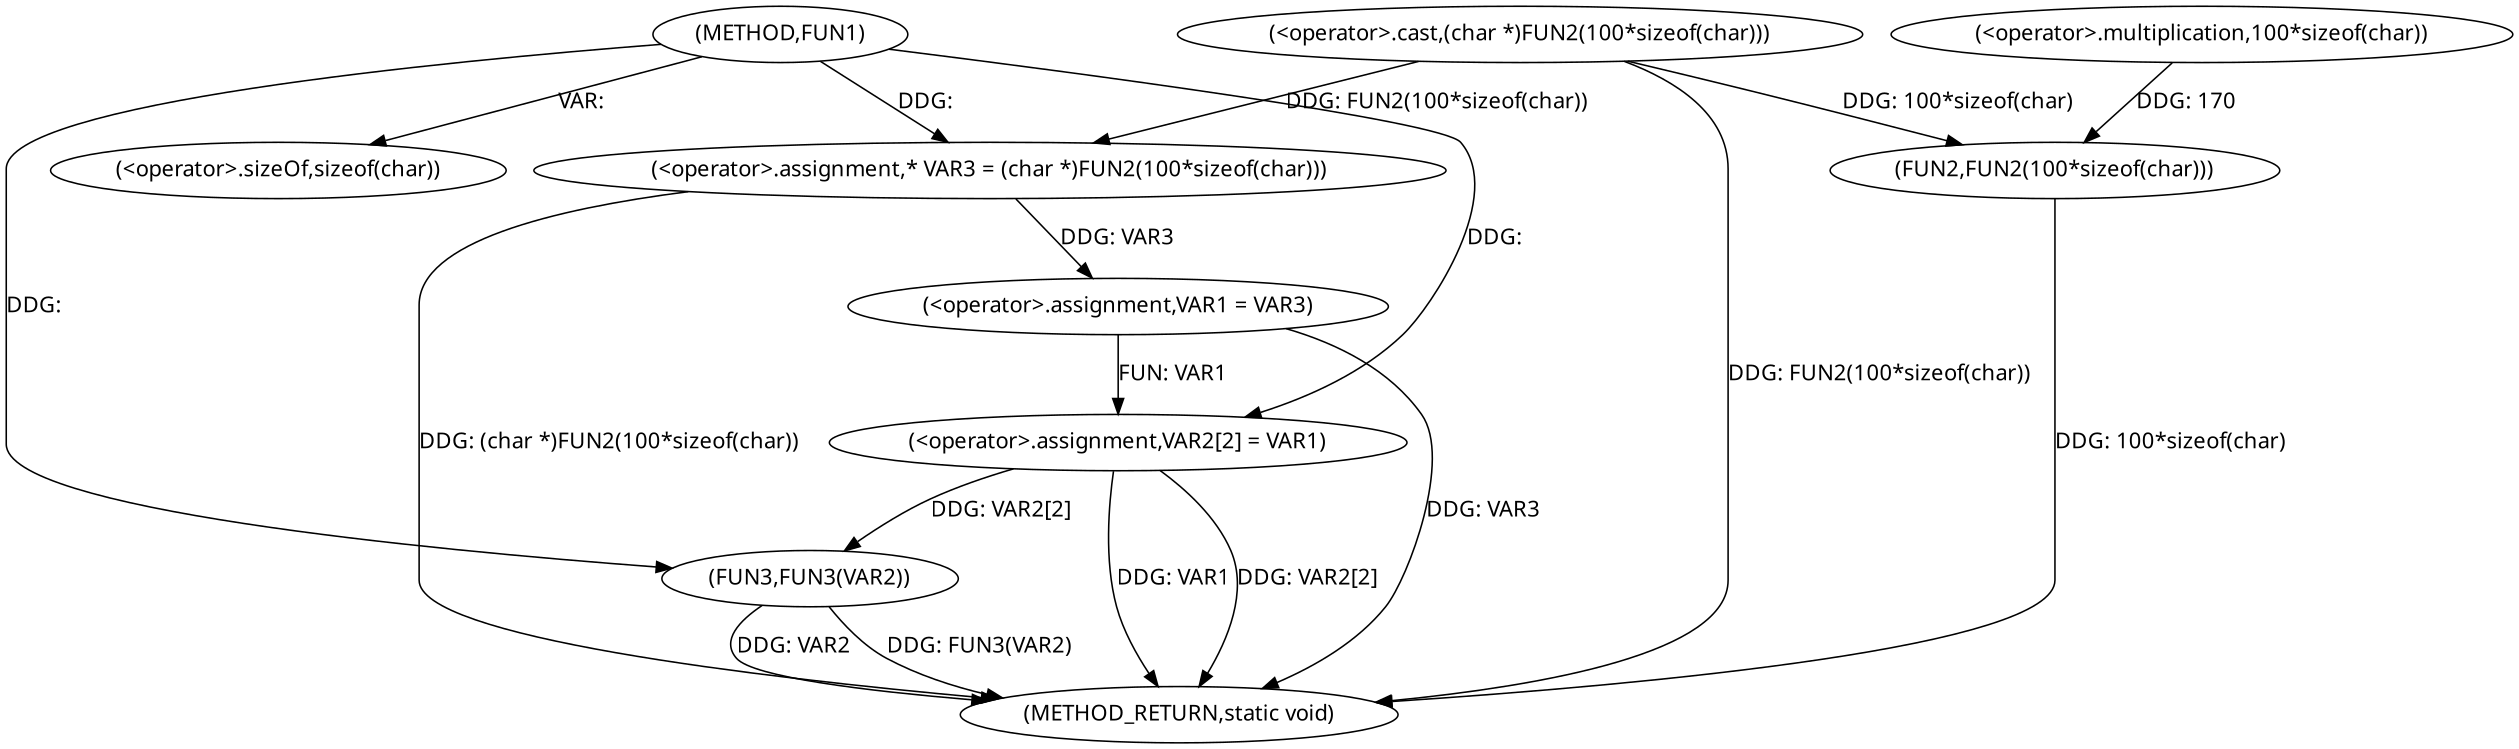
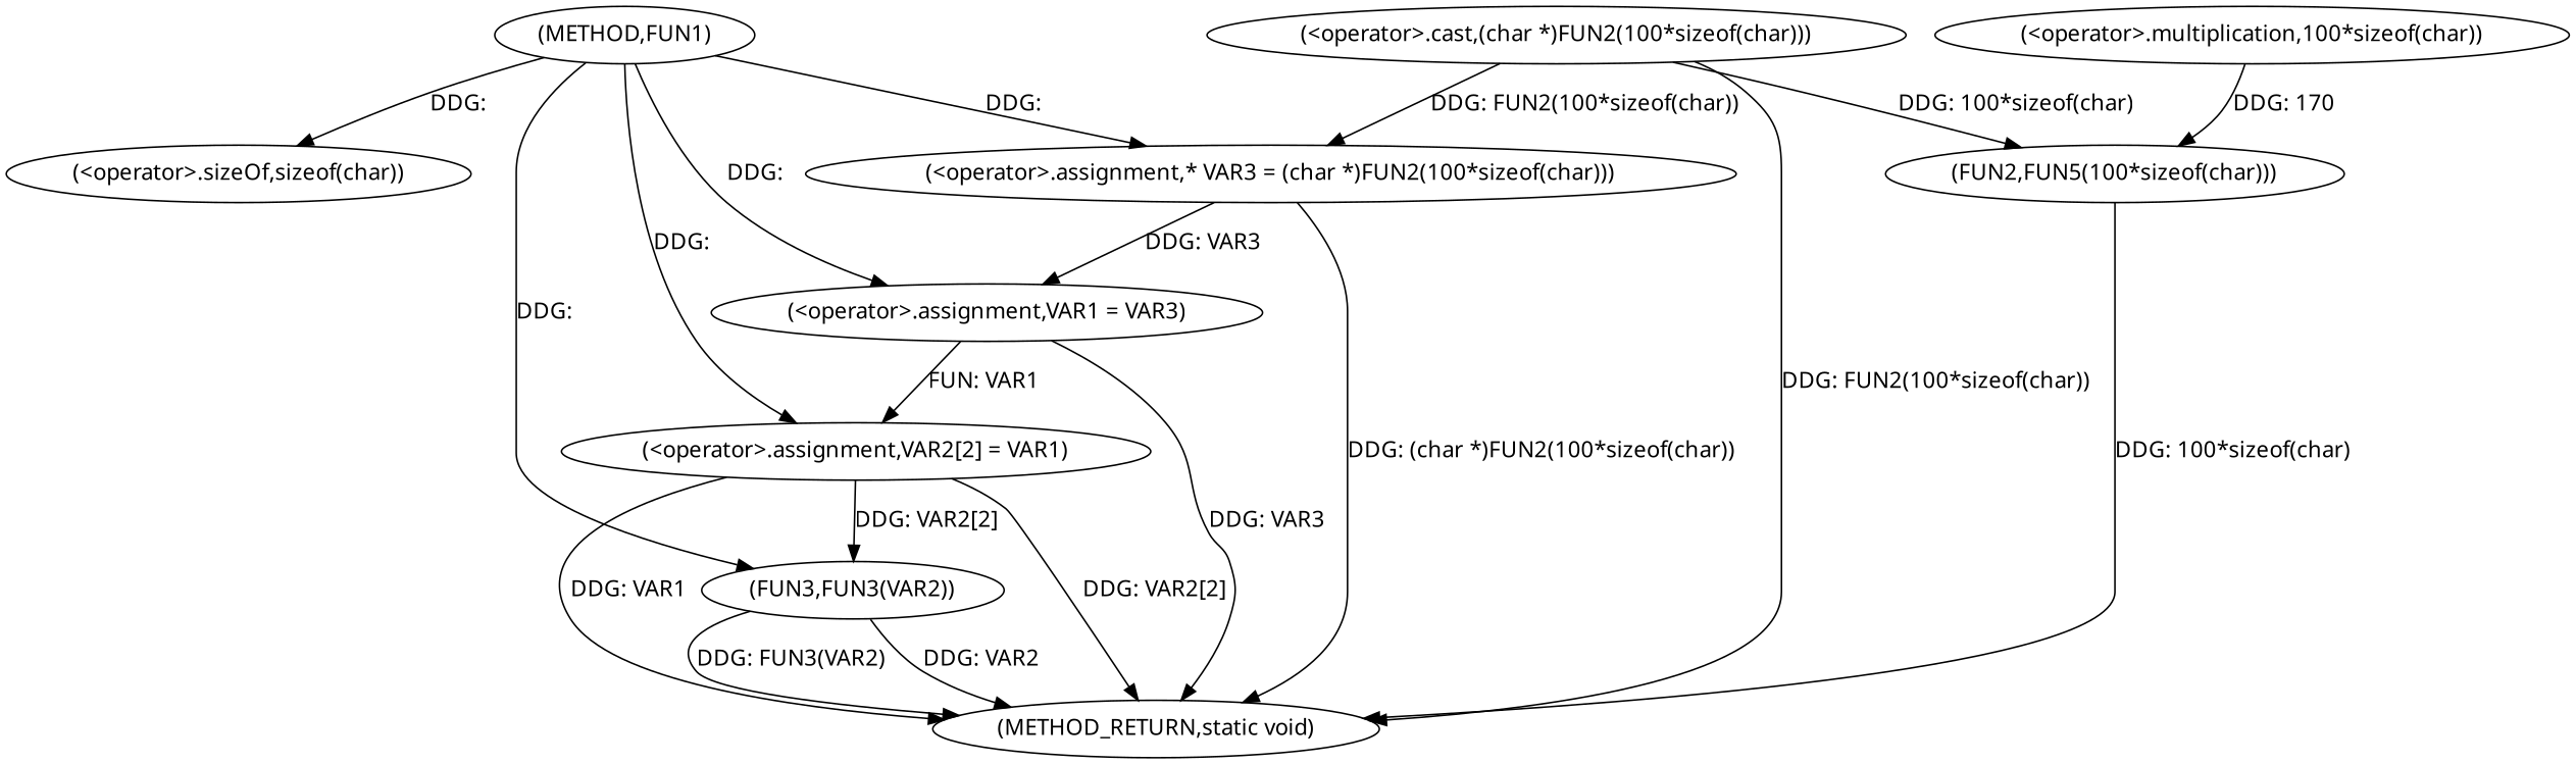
  digraph {
    fontname="Noto Sans"
    node [fontname="Noto Sans"]
    edge [fontname="Noto Sans"]
    n1 [label="(METHOD,FUN1)"]
    n2 [label="(<operator>.assignment,* VAR3 = (char *)FUN2(100*sizeof(char)))"]
    n3 [label="(<operator>.sizeOf,sizeof(char))"]
    n4 [label="(<operator>.assignment,VAR1 = VAR3)"]
    n5 [label="(<operator>.assignment,VAR2[2] = VAR1)"]
    n6 [label="(FUN3,FUN3(VAR2))"]
    n7 [label="(METHOD_RETURN,static void)"]
    n8 [label="(<operator>.multiplication,100*sizeof(char))"]
-   n9 [label="(FUN2,FUN2(100*sizeof(char)))"]
+   n9 [label="(FUN2,FUN5(100*sizeof(char)))"]
    n10 [label="(<operator>.cast,(char *)FUN2(100*sizeof(char)))"]
    n1 -> n2 [label="DDG: "]
-   n1 -> n3 [label="VAR: "]
+   n1 -> n3 [label="DDG: "]
+   n1 -> n4 [label="DDG: "]
    n1 -> n5 [label="DDG: "]
    n1 -> n6 [label="DDG: "]
    n2 -> n4 [label="DDG: VAR3"]
    n2 -> n7 [label="DDG: (char *)FUN2(100*sizeof(char))"]
    n4 -> n5 [label="FUN: VAR1"]
    n4 -> n7 [label="DDG: VAR3"]
    n5 -> n6 [label="DDG: VAR2[2]"]
    n5 -> n7 [label="DDG: VAR1"]
    n5 -> n7 [label="DDG: VAR2[2]"]
    n6 -> n7 [label="DDG: VAR2"]
    n6 -> n7 [label="DDG: FUN3(VAR2)"]
    n8 -> n9 [label="DDG: 170"]
    n9 -> n7 [label="DDG: 100*sizeof(char)"]
    n10 -> n2 [label="DDG: FUN2(100*sizeof(char))"]
    n10 -> n7 [label="DDG: FUN2(100*sizeof(char))"]
    n10 -> n9 [label="DDG: 100*sizeof(char)"]
  }
